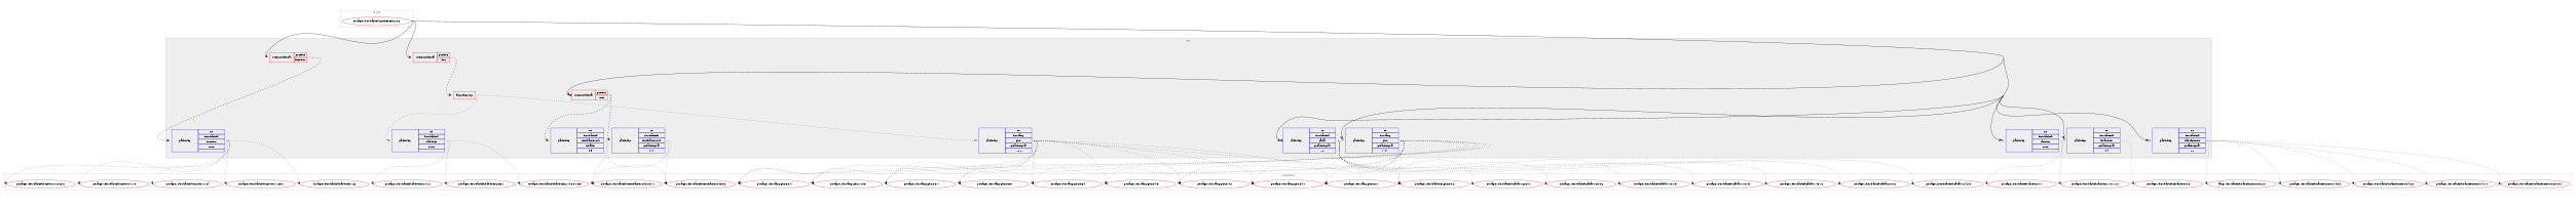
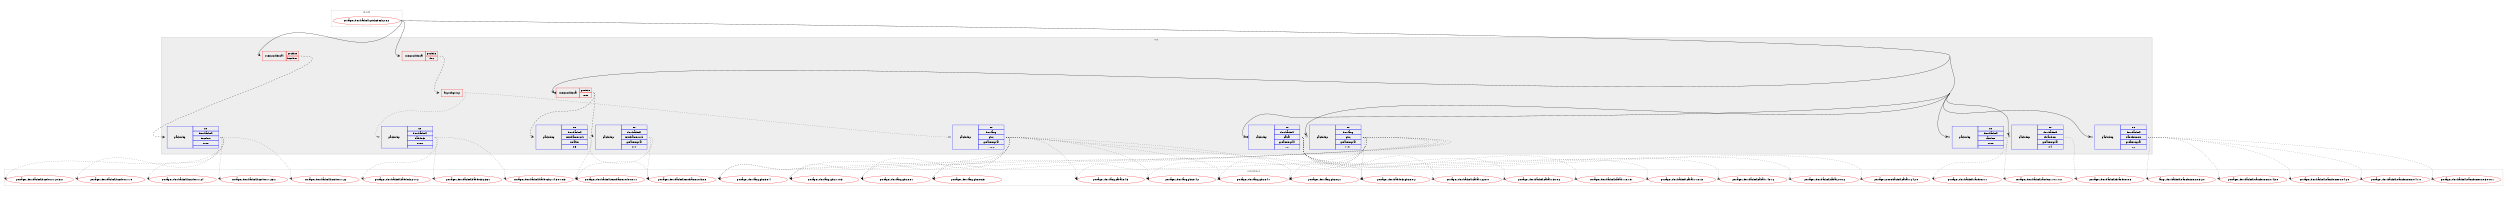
  digraph {
    compound=true
    concentrate=true
    fontname="DejaVu Serif"
    fontsize=10
    newrank=true
    rankdir=TB
    ranksep=1.5
    node [color=red fontname="DejaVu Serif" fontsize=10]
    edge [arrowhead=vee fontname="DejaVu Serif" headport=w style=dotted tailport=e weight=100]
    n1 [label="portage://dev-haskell/quickcheck-2.8.2" width=4]
    n2 [color=blue label=<<TABLE BORDER="0" CELLBORDER="1" CELLSPACING="0" CELLPADDING="4" WIDTH="220"><TR><TD ROWSPAN="6" CELLPADDING="30">pack_dep</TD></TR><TR><TD WIDTH="110">no</TD></TR><TR><TD>dev-haskell</TD></TR><TR><TD>haddock</TD></TR><TR><TD>none</TD></TR><TR><TD></TD></TR></TABLE>> shape=none]
    n3 [color=blue label=<<TABLE BORDER="0" CELLBORDER="1" CELLSPACING="0" CELLPADDING="4" WIDTH="220"><TR><TD ROWSPAN="6" CELLPADDING="30">pack_dep</TD></TR><TR><TD WIDTH="110">no</TD></TR><TR><TD>dev-lang</TD></TR><TR><TD>ghc</TD></TR><TR><TD>greaterequal</TD></TR><TR><TD>7.10.2</TD></TR></TABLE>> shape=none]
    n4 [label=<<TABLE BORDER="0" CELLBORDER="1" CELLSPACING="0" CELLPADDING="4"><TR><TD CELLPADDING="10">any_of_group</TD></TR></TABLE>> shape=none]
    n5 [label=<<TABLE BORDER="0" CELLBORDER="1" CELLSPACING="0" CELLPADDING="4"><TR><TD ROWSPAN="3" CELLPADDING="10">use_conditional</TD></TR><TR><TD>positive</TD></TR><TR><TD>doc</TD></TR></TABLE>> shape=none]
    n6 [color=blue label=<<TABLE BORDER="0" CELLBORDER="1" CELLSPACING="0" CELLPADDING="4" WIDTH="220"><TR><TD ROWSPAN="6" CELLPADDING="30">pack_dep</TD></TR><TR><TD WIDTH="110">no</TD></TR><TR><TD>dev-haskell</TD></TR><TR><TD>hscolour</TD></TR><TR><TD>none</TD></TR><TR><TD></TD></TR></TABLE>> shape=none]
    n7 [label=<<TABLE BORDER="0" CELLBORDER="1" CELLSPACING="0" CELLPADDING="4"><TR><TD ROWSPAN="3" CELLPADDING="10">use_conditional</TD></TR><TR><TD>positive</TD></TR><TR><TD>hscolour</TD></TR></TABLE>> shape=none]
    n8 [color=blue label=<<TABLE BORDER="0" CELLBORDER="1" CELLSPACING="0" CELLPADDING="4" WIDTH="220"><TR><TD ROWSPAN="6" CELLPADDING="30">pack_dep</TD></TR><TR><TD WIDTH="110">no</TD></TR><TR><TD>dev-haskell</TD></TR><TR><TD>test-framework</TD></TR><TR><TD>greaterequal</TD></TR><TR><TD>0.4</TD></TR></TABLE>> shape=none]
    n9 [color=blue label=<<TABLE BORDER="0" CELLBORDER="1" CELLSPACING="0" CELLPADDING="4" WIDTH="220"><TR><TD ROWSPAN="6" CELLPADDING="30">pack_dep</TD></TR><TR><TD WIDTH="110">no</TD></TR><TR><TD>dev-haskell</TD></TR><TR><TD>test-framework</TD></TR><TR><TD>smaller</TD></TR><TR><TD>0.9</TD></TR></TABLE>> shape=none]
    n10 [label=<<TABLE BORDER="0" CELLBORDER="1" CELLSPACING="0" CELLPADDING="4"><TR><TD ROWSPAN="3" CELLPADDING="10">use_conditional</TD></TR><TR><TD>positive</TD></TR><TR><TD>test</TD></TR></TABLE>> shape=none]
    n11 [color=blue label=<<TABLE BORDER="0" CELLBORDER="1" CELLSPACING="0" CELLPADDING="4" WIDTH="220"><TR><TD ROWSPAN="6" CELLPADDING="30">pack_dep</TD></TR><TR><TD WIDTH="110">no</TD></TR><TR><TD>dev-haskell</TD></TR><TR><TD>cabal</TD></TR><TR><TD>greaterequal</TD></TR><TR><TD>1.8</TD></TR></TABLE>> shape=none]
    n12 [color=blue label=<<TABLE BORDER="0" CELLBORDER="1" CELLSPACING="0" CELLPADDING="4" WIDTH="220"><TR><TD ROWSPAN="6" CELLPADDING="30">pack_dep</TD></TR><TR><TD WIDTH="110">no</TD></TR><TR><TD>dev-haskell</TD></TR><TR><TD>random</TD></TR><TR><TD>none</TD></TR><TR><TD></TD></TR></TABLE>> shape=none]
    n13 [color=blue label=<<TABLE BORDER="0" CELLBORDER="1" CELLSPACING="0" CELLPADDING="4" WIDTH="220"><TR><TD ROWSPAN="6" CELLPADDING="30">pack_dep</TD></TR><TR><TD WIDTH="110">no</TD></TR><TR><TD>dev-haskell</TD></TR><TR><TD>tf-random</TD></TR><TR><TD>greaterequal</TD></TR><TR><TD>0.4</TD></TR></TABLE>> shape=none]
    n14 [color=blue label=<<TABLE BORDER="0" CELLBORDER="1" CELLSPACING="0" CELLPADDING="4" WIDTH="220"><TR><TD ROWSPAN="6" CELLPADDING="30">pack_dep</TD></TR><TR><TD WIDTH="110">no</TD></TR><TR><TD>dev-haskell</TD></TR><TR><TD>transformers</TD></TR><TR><TD>greaterequal</TD></TR><TR><TD>0.2</TD></TR></TABLE>> shape=none]
    n15 [color=blue label=<<TABLE BORDER="0" CELLBORDER="1" CELLSPACING="0" CELLPADDING="4" WIDTH="220"><TR><TD ROWSPAN="6" CELLPADDING="30">pack_dep</TD></TR><TR><TD WIDTH="110">no</TD></TR><TR><TD>dev-lang</TD></TR><TR><TD>ghc</TD></TR><TR><TD>greaterequal</TD></TR><TR><TD>7.4.1</TD></TR></TABLE>> shape=none]
    n16 [label="portage://dev-haskell/haddock-2.14.3.0.7.8.3" width=4]
    n17 [label="portage://dev-haskell/haddock-2.36.1" width=4]
    n18 [label="portage://dev-haskell/haddock-2.17.2" width=4]
    n19 [label="portage://dev-lang/ghc-7.10.3" width=4]
    n20 [label="portage://dev-lang/ghc-5.8.4" width=4]
    n21 [label="portage://dev-haddock/ghc-8.0.2" width=4]
    n22 [label="portage://dev-lang/ghc-8.2.1" width=4]
    n23 [label="portage://dev-lang/ghc-8.4.1" width=4]
    n24 [label="portage://dev-lang/ghc-8.4.2" width=4]
-   n25 [label="portage://dev-lang/ghc-8.4.3" width=4]
-   n26 [label="portage://dev-lang/ghc-8.6.4" width=4]
+   n25 [label="portage://dev-lang/cabal-8.4.3" width=4]
    n27 [label="portage://dev-lang/ghc-8.6.5" width=4]
    n28 [label="portage://dev-lang/ghc-8.8.1" width=4]
    n29 [label="portage://dev-haskell/hscolour-1.19" width=4]
    n30 [label="portage://dev-haskell/hscolour-1.20.3-r1" width=4]
-   n31 [label="portage://dev-haskell/haddock-1.22" width=4]
+   n31 [label="portage://dev-haskell/hscolour-1.22" width=4]
    n32 [label="portage://dev-haskell/hscolour-1.23-r1" width=4]
    n33 [label="portage://dev-haskell/hscolour-1.24" width=4]
    n34 [label="portage://dev-haskell/test-framework-0.8" width=4]
    n35 [label="portage://dev-haskell/test-framework-0.8.1.1" width=4]
    n36 [label="portage://dev-haskell/random-1.0.1.1-r1" width=4]
    n37 [label="portage://dev-haskell/random-1.1" width=4]
    n38 [label="portage://dev-haskell/cabal-1.48.1.2" width=4]
    n39 [label="portage://dev-haskell/cabal-1.18.1.3" width=4]
    n40 [label="portage://dev-haskell/cabal-1.18.1.5" width=4]
    n41 [label="portage://dev-haskell/cabal-1.30.0.2" width=4]
    n42 [label="portage://dev-haskell/cabal-1.22.8.0" width=4]
    n43 [label="portage://none-haskell/cabal-1.24.2.0" width=4]
    n44 [label="portage://dev-haskell/cabal-2.0.0.2" width=4]
    n45 [label="portage://dev-haskell/tf-random-0.5" width=4]
    n46 [label="portage://dev-haskell/transformers-0.3.0.0-r1" width=4]
    n47 [label="portage://dev-haskell/transformers-0.4.1.0" width=4]
    n48 [label="portage://dev-haskell/transformers-0.4.2.0" width=4]
    n49 [label="portage://dev-haskell/transformers-0.4.3.0" width=4]
    n50 [label="lang://dev-haskell/transformers-0.5.2.0" width=4]
    subgraph cluster_1 {
      color=gray
      label=<<i>ebuild</i>>
      rank=same
      n1
    }
    subgraph cluster_2 {
      color=gray
      label=<<i>dependencies</i>>
      subgraph cluster_3 {
        color=gray
        fillcolor="#eeeeee"
        label=<<i>compile</i>>
        style=filled
        subgraph sub_4 {
          color=gray
          fillcolor="#eeeeee"
          label=<<i>compile</i>>
          style=filled
          n5
          subgraph sub_5 {
            color=gray
            fillcolor="#eeeeee"
            label=<<i>compile</i>>
            style=filled
            n4
            subgraph sub_6 {
              color=gray
              fillcolor="#eeeeee"
              label=<<i>compile</i>>
              style=filled
              n2
            }
            subgraph sub_7 {
              color=gray
              fillcolor="#eeeeee"
              label=<<i>compile</i>>
              style=filled
              n3
            }
          }
        }
        subgraph sub_8 {
          color=gray
          fillcolor="#eeeeee"
          label=<<i>compile</i>>
          style=filled
          n7
          subgraph sub_9 {
            color=gray
            fillcolor="#eeeeee"
            label=<<i>compile</i>>
            style=filled
            n6
          }
        }
        subgraph sub_10 {
          color=gray
          fillcolor="#eeeeee"
          label=<<i>compile</i>>
          style=filled
          n10
          subgraph sub_11 {
            color=gray
            fillcolor="#eeeeee"
            label=<<i>compile</i>>
            style=filled
            n8
          }
          subgraph sub_12 {
            color=gray
            fillcolor="#eeeeee"
            label=<<i>compile</i>>
            style=filled
            n9
          }
        }
        subgraph sub_13 {
          color=gray
          fillcolor="#eeeeee"
          label=<<i>compile</i>>
          style=filled
          n11
        }
      }
      subgraph cluster_14 {
        color=gray
        fillcolor="#eeeeee"
        label=<<i>compile and run</i>>
        style=filled
        subgraph sub_15 {
          color=gray
          fillcolor="#eeeeee"
          label=<<i>compile and run</i>>
          style=filled
          n12
        }
        subgraph sub_16 {
          color=gray
          fillcolor="#eeeeee"
          label=<<i>compile and run</i>>
          style=filled
          n13
        }
        subgraph sub_17 {
          color=gray
          fillcolor="#eeeeee"
          label=<<i>compile and run</i>>
          style=filled
          n14
        }
        subgraph sub_18 {
          color=gray
          fillcolor="#eeeeee"
          label=<<i>compile and run</i>>
          style=filled
          n15
        }
      }
      subgraph cluster_19 {
        color=gray
        fillcolor="#eeeeee"
        label=<<i>run</i>>
        style=filled
      }
    }
    subgraph cluster_20 {
      color=gray
      label=<<i>candidates</i>>
      rank=same
      subgraph sub_21 {
        color=black
        label=<<i>candidates</i>>
        nodesep=1
        rank=same
        n16
        n17
        n18
      }
      subgraph sub_22 {
        color=black
        label=<<i>candidates</i>>
        nodesep=1
        rank=same
        n19
        n20
        n21
        n22
        n23
        n24
        n25
-       n26
        n27
        n28
      }
      subgraph sub_23 {
        color=black
        label=<<i>candidates</i>>
        nodesep=1
        rank=same
        n29
        n30
        n31
        n32
        n33
      }
      subgraph sub_24 {
        color=black
        label=<<i>candidates</i>>
        nodesep=1
        rank=same
        n34
        n35
      }
      subgraph sub_25 {
        color=black
        label=<<i>candidates</i>>
        nodesep=1
        rank=same
        n34
        n35
      }
      subgraph sub_26 {
        color=black
        label=<<i>candidates</i>>
        nodesep=1
        rank=same
        n36
        n37
      }
      subgraph sub_27 {
        color=black
        label=<<i>candidates</i>>
        nodesep=1
        rank=same
        n38
        n39
        n40
        n41
        n42
        n43
        n44
      }
      subgraph sub_28 {
        color=black
        label=<<i>candidates</i>>
        nodesep=1
        rank=same
        n45
      }
      subgraph sub_29 {
        color=black
        label=<<i>candidates</i>>
        nodesep=1
        rank=same
        n46
        n47
        n48
        n49
        n50
      }
      subgraph sub_30 {
        color=black
        label=<<i>candidates</i>>
        nodesep=1
        rank=same
        n19
        n20
        n21
        n22
        n23
        n24
        n25
-       n26
        n27
        n28
      }
    }
    n1 -> n5 [style=solid weight=20]
    n1 -> n7 [style=solid weight=20]
    n1 -> n10 [style=solid weight=20]
    n1 -> n11 [style=solid weight=20]
    n1 -> n12 [arrowhead=odotvee style=solid weight=20]
    n1 -> n13 [arrowhead=odotvee style=solid weight=20]
    n1 -> n14 [arrowhead=odotvee style=solid weight=20]
    n1 -> n15 [arrowhead=odotvee style=solid weight=20]
    n2 -> n16
    n2 -> n17
    n2 -> n18
    n3 -> n19
    n3 -> n20
    n3 -> n21
    n3 -> n22
    n3 -> n23
    n3 -> n24
    n3 -> n25
-   n3 -> n26
    n3 -> n27
    n3 -> n28
    n4 -> n2 [arrowhead=oinv weight=20]
    n4 -> n3 [arrowhead=oinv weight=20]
    n5 -> n4 [style=dashed weight=20]
    n6 -> n29
    n6 -> n30
    n6 -> n31
    n6 -> n32
    n6 -> n33
    n7 -> n6 [style=dashed weight=20]
    n8 -> n34
    n8 -> n35
    n9 -> n34
    n9 -> n35
    n10 -> n8 [style=dashed weight=20]
    n10 -> n9 [style=dashed weight=20]
    n11 -> n38
    n11 -> n39
    n11 -> n40
    n11 -> n41
    n11 -> n42
    n11 -> n43
    n11 -> n44
    n12 -> n36
    n12 -> n37
    n13 -> n45
    n14 -> n46
    n14 -> n47
    n14 -> n48
    n14 -> n49
    n14 -> n50
    n15 -> n19
    n15 -> n20
    n15 -> n21
    n15 -> n22
    n15 -> n23
    n15 -> n24
    n15 -> n25
-   n15 -> n26
    n15 -> n27
    n15 -> n28
  }
